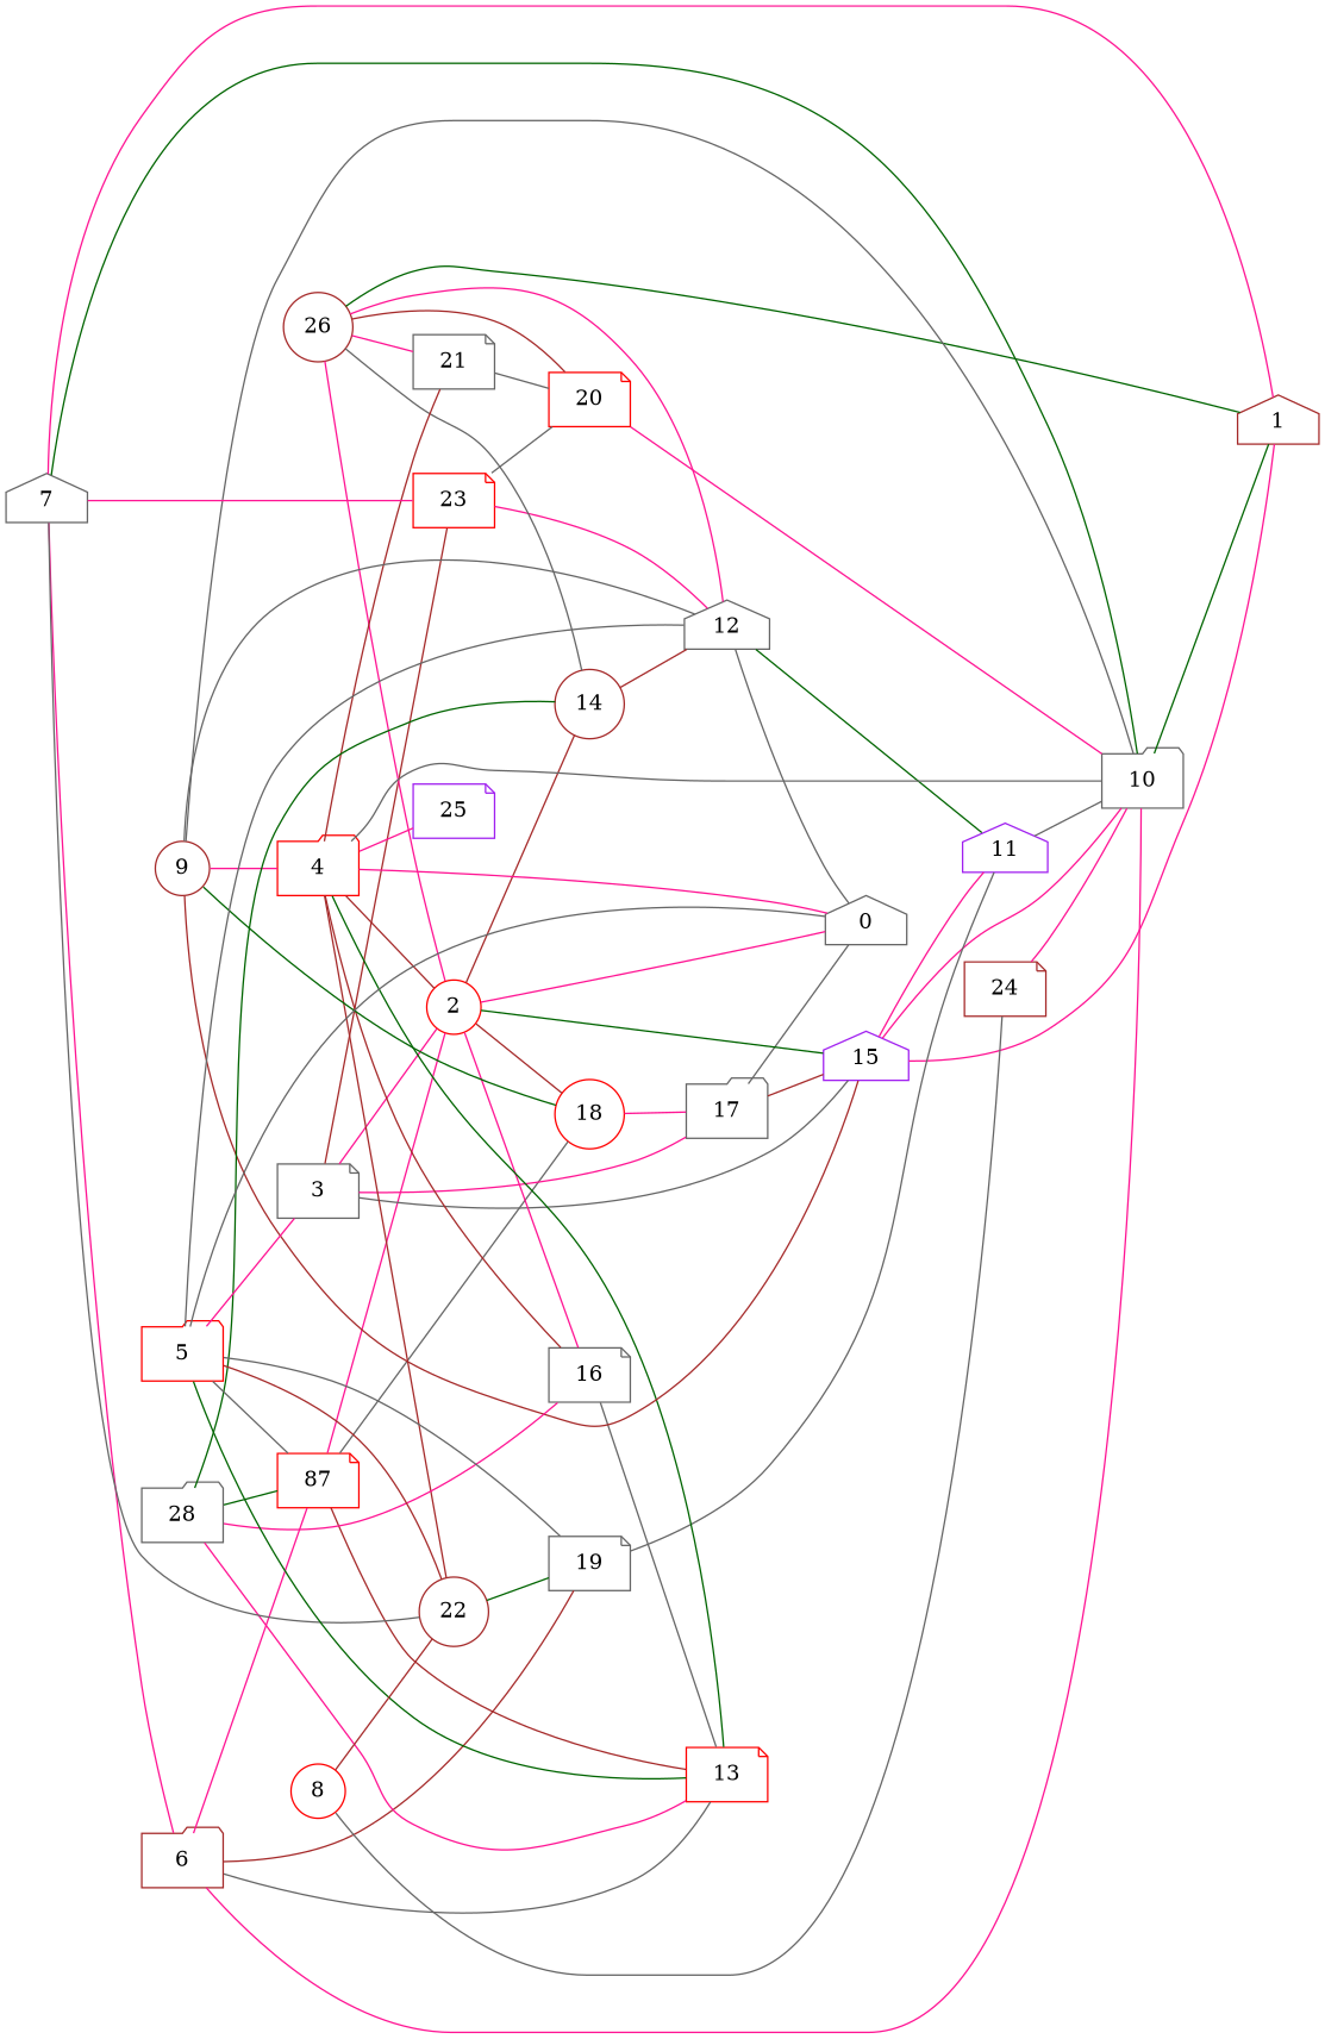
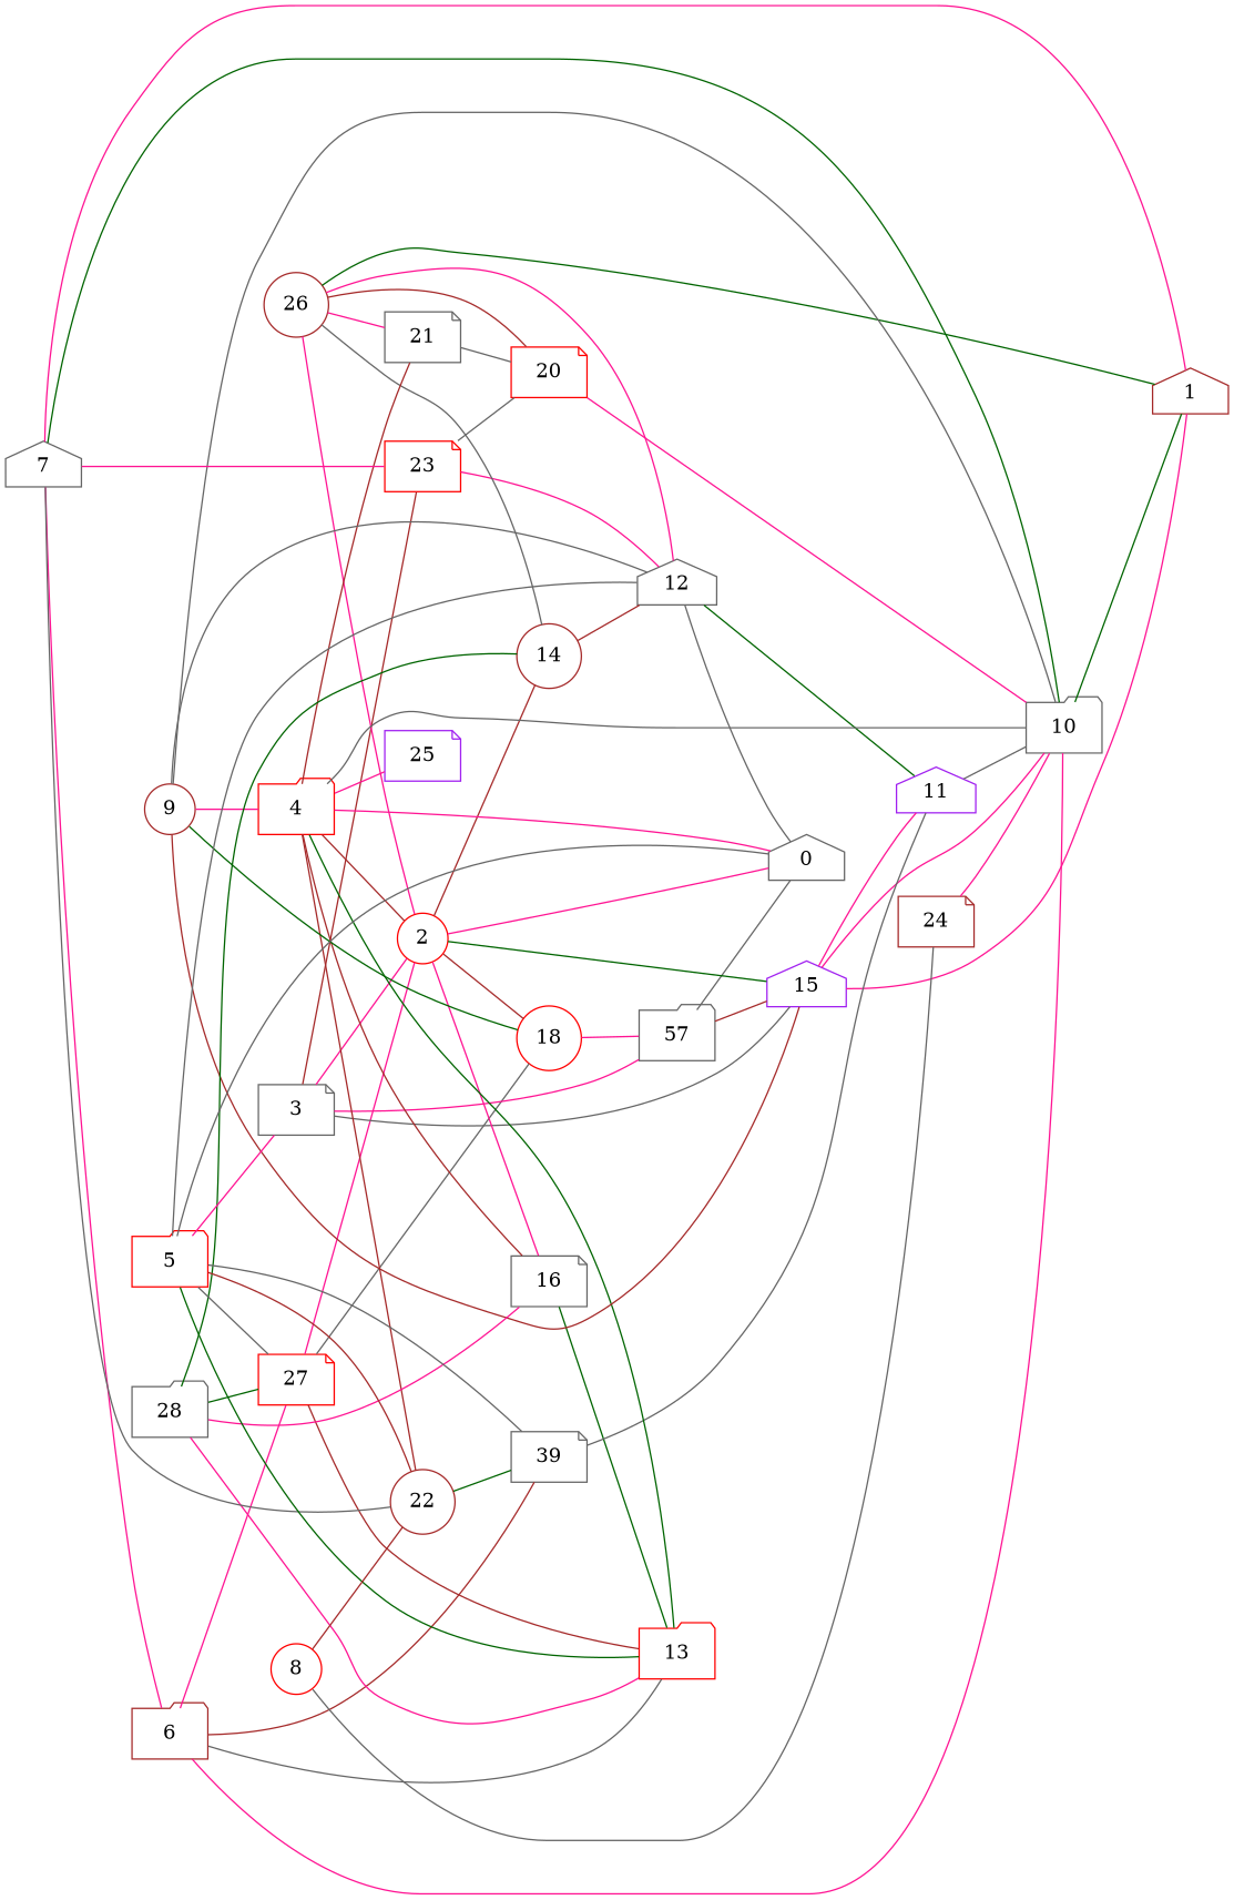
  digraph {
    rankdir=LR
    node [color=gray40 shape=note]
    edge [color=deeppink dir=none]
    11 [color=purple shape=house]
-   27 [color=red label=87]
+   27 [color=red]
    10 [shape=folder]
    15 [color=purple shape=house]
    1 [color=brown shape=house]
    3
    23 [color=red]
-   17 [shape=folder]
+   17 [shape=folder label=57]
    2 [color=red shape=circle]
    20 [color=red]
    12 [shape=house]
    0 [shape=house]
    14 [color=brown shape=circle]
    18 [color=red shape=circle]
    16
    6 [color=brown shape=folder]
-   13 [color=red]
-   19
+   13 [color=red shape=folder]
+   19 [label=39]
    26 [color=brown shape=circle]
    21
    4 [color=red shape=folder]
    22 [color=brown shape=circle]
    25 [color=purple]
    9 [color=brown shape=circle]
    28 [shape=folder]
    7 [shape=house]
    24 [color=brown]
    5 [color=red shape=folder]
    8 [color=red shape=circle]
    subgraph sub_1 {
      11
      27
      10
      15
      1
      3
      23
      17
      2
      20
      12
      0
      14
      18
      16
      6
      13
      19
      26
      21
      4
      22
      25
      9
      28
      7
      24
      5
      8
    }
    11 -> 10 [color=gray40]
    27 -> 2
    27 -> 18 [color=gray40]
    27 -> 13 [color=brown]
    10 -> 1 [color=darkgreen]
    15 -> 11
    15 -> 10
    15 -> 1
    3 -> 15 [color=gray40]
    3 -> 23 [color=brown]
    3 -> 17
    3 -> 2
    23 -> 20 [color=gray40]
    23 -> 12
    17 -> 15 [color=brown]
    17 -> 0 [color=gray40]
    2 -> 15 [color=darkgreen]
    2 -> 0
    2 -> 14 [color=brown]
    2 -> 18 [color=brown]
    2 -> 16
    20 -> 10
    12 -> 11 [color=darkgreen]
    12 -> 0 [color=gray40]
    14 -> 12 [color=brown]
    18 -> 17
-   16 -> 13 [color=gray40]
+   16 -> 13 [color=darkgreen]
    6 -> 27
    6 -> 10
    6 -> 13 [color=gray40]
    6 -> 19 [color=brown]
    19 -> 11 [color=gray40]
    26 -> 1 [color=darkgreen]
    26 -> 2
    26 -> 20 [color=brown]
    26 -> 12
    26 -> 14 [color=gray40]
    26 -> 21
    21 -> 20 [color=gray40]
    4 -> 10 [color=gray40]
    4 -> 2 [color=brown]
    4 -> 0
    4 -> 16 [color=brown]
    4 -> 13 [color=darkgreen]
    4 -> 21 [color=brown]
    4 -> 22 [color=brown]
    4 -> 25
    22 -> 19 [color=darkgreen]
    9 -> 10 [color=gray40]
    9 -> 15 [color=brown]
    9 -> 12 [color=gray40]
    9 -> 18 [color=darkgreen]
    9 -> 4
    28 -> 27 [color=darkgreen]
    28 -> 14 [color=darkgreen]
    28 -> 16
    28 -> 13
    7 -> 10 [color=darkgreen]
    7 -> 1
    7 -> 23
    7 -> 6
    7 -> 22 [color=gray40]
    24 -> 10
    5 -> 27 [color=gray40]
    5 -> 3
    5 -> 12 [color=gray40]
    5 -> 0 [color=gray40]
    5 -> 13 [color=darkgreen]
    5 -> 19 [color=gray40]
    5 -> 22 [color=brown]
    8 -> 22 [color=brown]
    8 -> 24 [color=gray40]
  }
